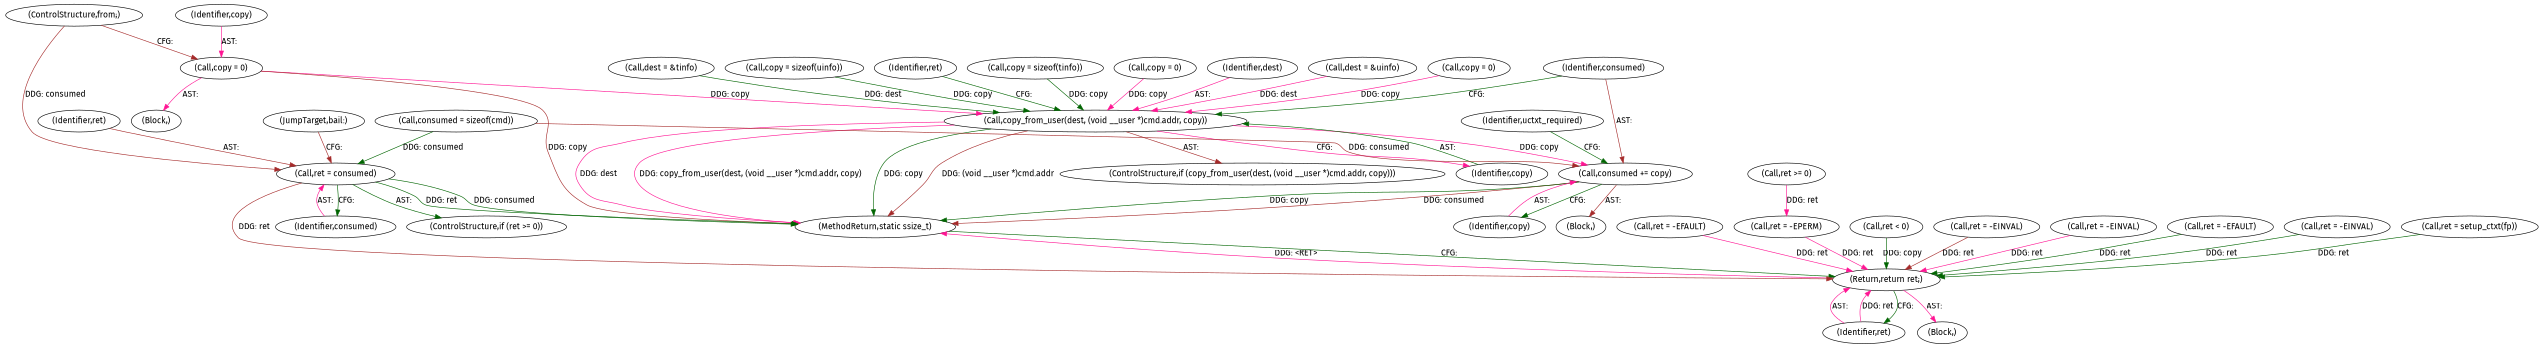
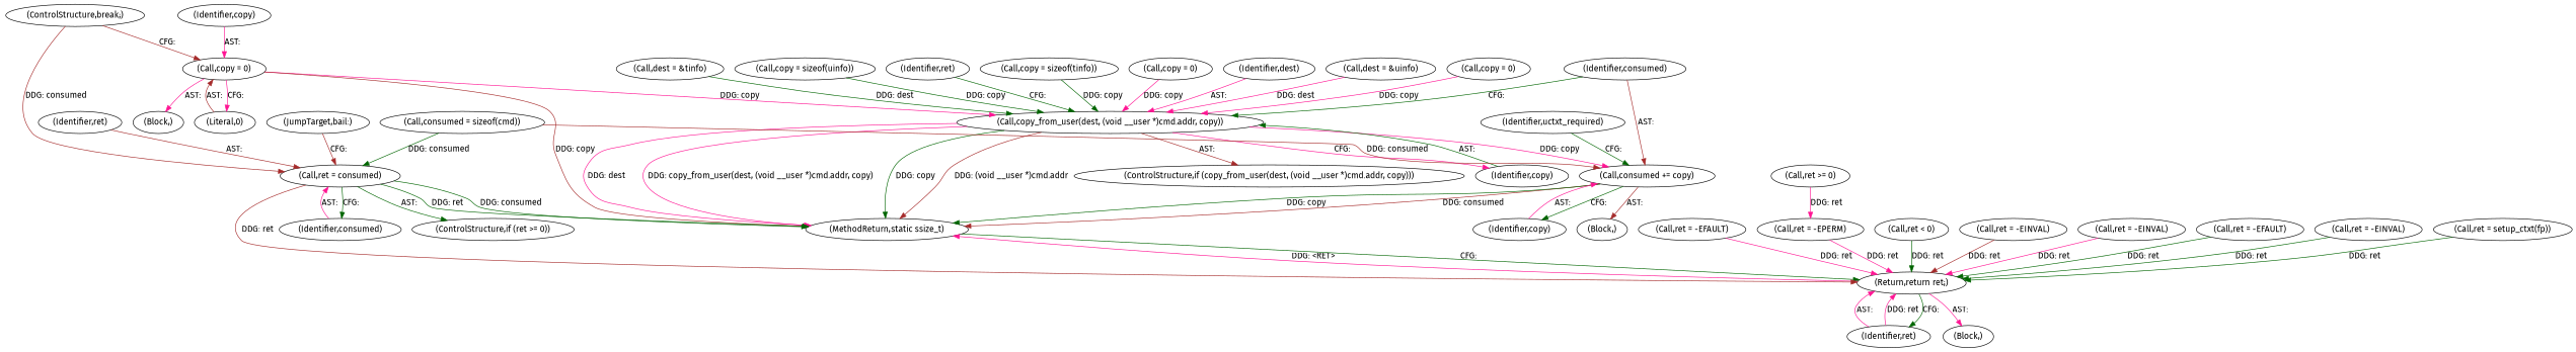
  digraph {
    fontname="Fira Sans"
    node [fontname="Fira Sans"]
    edge [color=deeppink fontname="Fira Sans"]
    n1 [label="(Call,copy = 0)"]
    n2 [label="(Call,copy_from_user(dest, (void __user *)cmd.addr, copy))"]
+   n3 [label="(Literal,0)"]
    n4 [label="(Block,)"]
    n5 [label="(MethodReturn,static ssize_t)"]
    n6 [label="(Call,consumed += copy)"]
    n7 [label="(ControlStructure,if (copy_from_user(dest, (void __user *)cmd.addr, copy)))"]
    n8 [label="(Identifier,copy)"]
    n9 [label="(Return,return ret;)"]
    n10 [label="(Identifier,copy)"]
    n11 [label="(Block,)"]
    n12 [label="(Call,ret = consumed)"]
    n13 [label="(Identifier,consumed)"]
    n14 [label="(ControlStructure,if (ret >= 0))"]
    n15 [label="(Identifier,ret)"]
    n16 [label="(Block,)"]
    n17 [label="(Identifier,copy)"]
    n18 [label="(Identifier,dest)"]
    n19 [label="(Call,ret = -EFAULT)"]
    n20 [label="(Call,dest = &uinfo)"]
    n21 [label="(Call,ret = -EPERM)"]
    n22 [label="(Identifier,consumed)"]
    n23 [label="(Call,copy = 0)"]
    n24 [label="(Identifier,ret)"]
-   n25 [label="(ControlStructure,from;)"]
+   n25 [label="(ControlStructure,break;)"]
    n26 [label="(Call,consumed = sizeof(cmd))"]
    n27 [label="(Call,dest = &tinfo)"]
    n28 [label="(Call,ret >= 0)"]
    n29 [label="(Call,copy = sizeof(uinfo))"]
    n30 [label="(Call,ret < 0)"]
    n31 [label="(Call,ret = -EINVAL)"]
    n32 [label="(Call,ret = -EINVAL)"]
    n33 [label="(Call,ret = -EFAULT)"]
    n34 [label="(JumpTarget,bail:)"]
    n35 [label="(Identifier,ret)"]
    n36 [label="(Call,copy = sizeof(tinfo))"]
    n37 [label="(Call,ret = -EINVAL)"]
    n38 [label="(Call,copy = 0)"]
    n39 [label="(Call,ret = setup_ctxt(fp))"]
    n40 [label="(Identifier,uctxt_required)"]
    n1 -> n2 [label="DDG: copy"]
+   n1 -> n3 [label="CFG: "]
    n1 -> n4 [label="AST: "]
    n1 -> n5 [color=brown label="DDG: copy"]
    n2 -> n5 [label="DDG: dest"]
    n2 -> n5 [label="DDG: copy_from_user(dest, (void __user *)cmd.addr, copy)"]
    n2 -> n5 [color=darkgreen label="DDG: copy"]
    n2 -> n5 [color=brown label="DDG: (void __user *)cmd.addr"]
    n2 -> n6 [label="DDG: copy"]
    n2 -> n7 [color=brown label="AST: "]
    n2 -> n8 [label="CFG: "]
+   n3 -> n1 [color=brown label="AST: "]
    n5 -> n9 [color=darkgreen label="CFG: "]
    n6 -> n5 [color=brown label="DDG: consumed"]
    n6 -> n5 [color=darkgreen label="DDG: copy"]
    n6 -> n10 [color=darkgreen label="CFG: "]
    n6 -> n11 [color=brown label="AST: "]
    n8 -> n2 [color=darkgreen label="AST: "]
    n9 -> n5 [label="DDG: <RET>"]
    n9 -> n15 [color=darkgreen label="CFG: "]
    n9 -> n16 [label="AST: "]
    n10 -> n6 [label="AST: "]
    n12 -> n5 [color=darkgreen label="DDG: consumed"]
    n12 -> n5 [color=darkgreen label="DDG: ret"]
    n12 -> n9 [color=brown label="DDG: ret"]
    n12 -> n13 [color=darkgreen label="CFG: "]
    n12 -> n14 [color=darkgreen label="AST: "]
    n13 -> n12 [label="AST: "]
    n15 -> n9 [label="AST: "]
    n15 -> n9 [label="DDG: ret"]
    n17 -> n1 [label="AST: "]
    n18 -> n2 [label="AST: "]
    n19 -> n9 [label="DDG: ret"]
    n20 -> n2 [label="DDG: dest"]
    n21 -> n9 [label="DDG: ret"]
    n22 -> n2 [color=darkgreen label="CFG: "]
    n22 -> n6 [color=brown label="AST: "]
    n23 -> n2 [label="DDG: copy"]
    n24 -> n12 [color=brown label="AST: "]
    n25 -> n1 [color=brown label="CFG: "]
    n25 -> n12 [color=brown label="DDG: consumed"]
    n26 -> n6 [color=brown label="DDG: consumed"]
    n26 -> n12 [color=darkgreen label="DDG: consumed"]
    n27 -> n2 [color=darkgreen label="DDG: dest"]
    n28 -> n21 [label="DDG: ret"]
    n29 -> n2 [color=darkgreen label="DDG: copy"]
-   n30 -> n9 [color=darkgreen label="DDG: copy"]
+   n30 -> n9 [color=darkgreen label="DDG: ret"]
    n31 -> n9 [color=brown label="DDG: ret"]
    n32 -> n9 [label="DDG: ret"]
    n33 -> n9 [color=darkgreen label="DDG: ret"]
    n34 -> n12 [color=brown label="CFG: "]
    n35 -> n2 [color=darkgreen label="CFG: "]
    n36 -> n2 [color=darkgreen label="DDG: copy"]
    n37 -> n9 [color=darkgreen label="DDG: ret"]
    n38 -> n2 [label="DDG: copy"]
    n39 -> n9 [color=darkgreen label="DDG: ret"]
    n40 -> n6 [color=darkgreen label="CFG: "]
  }
